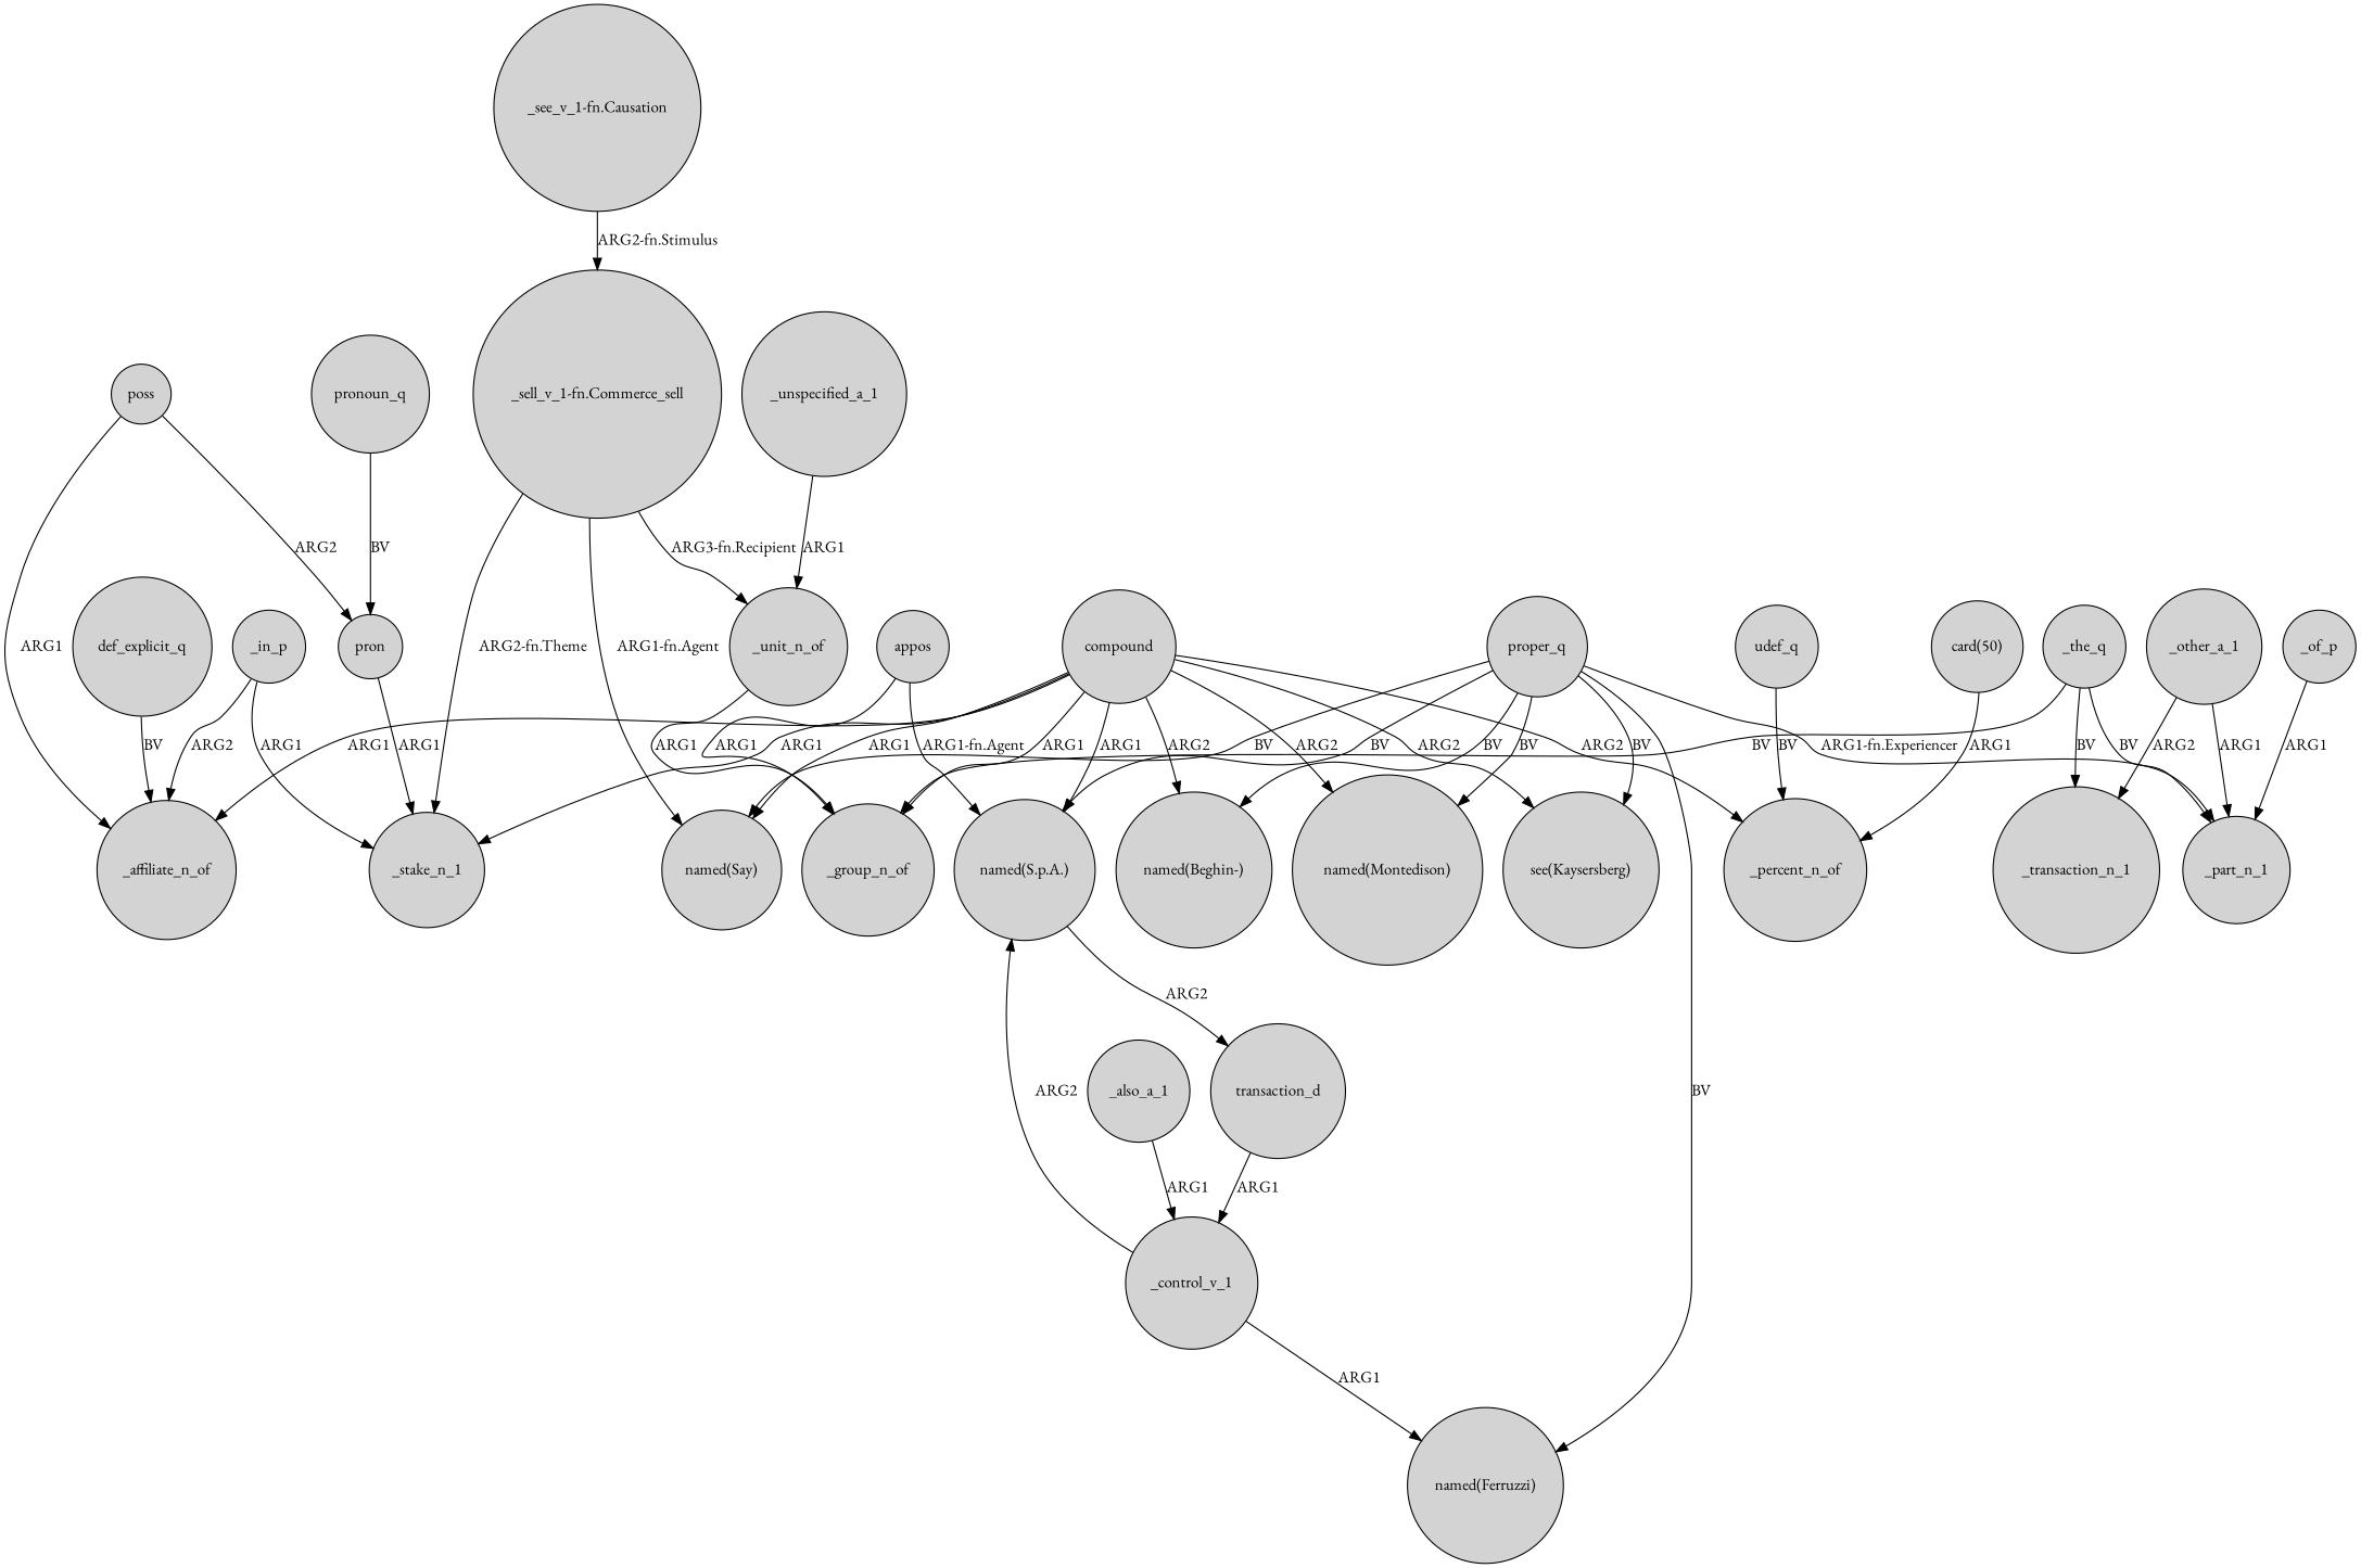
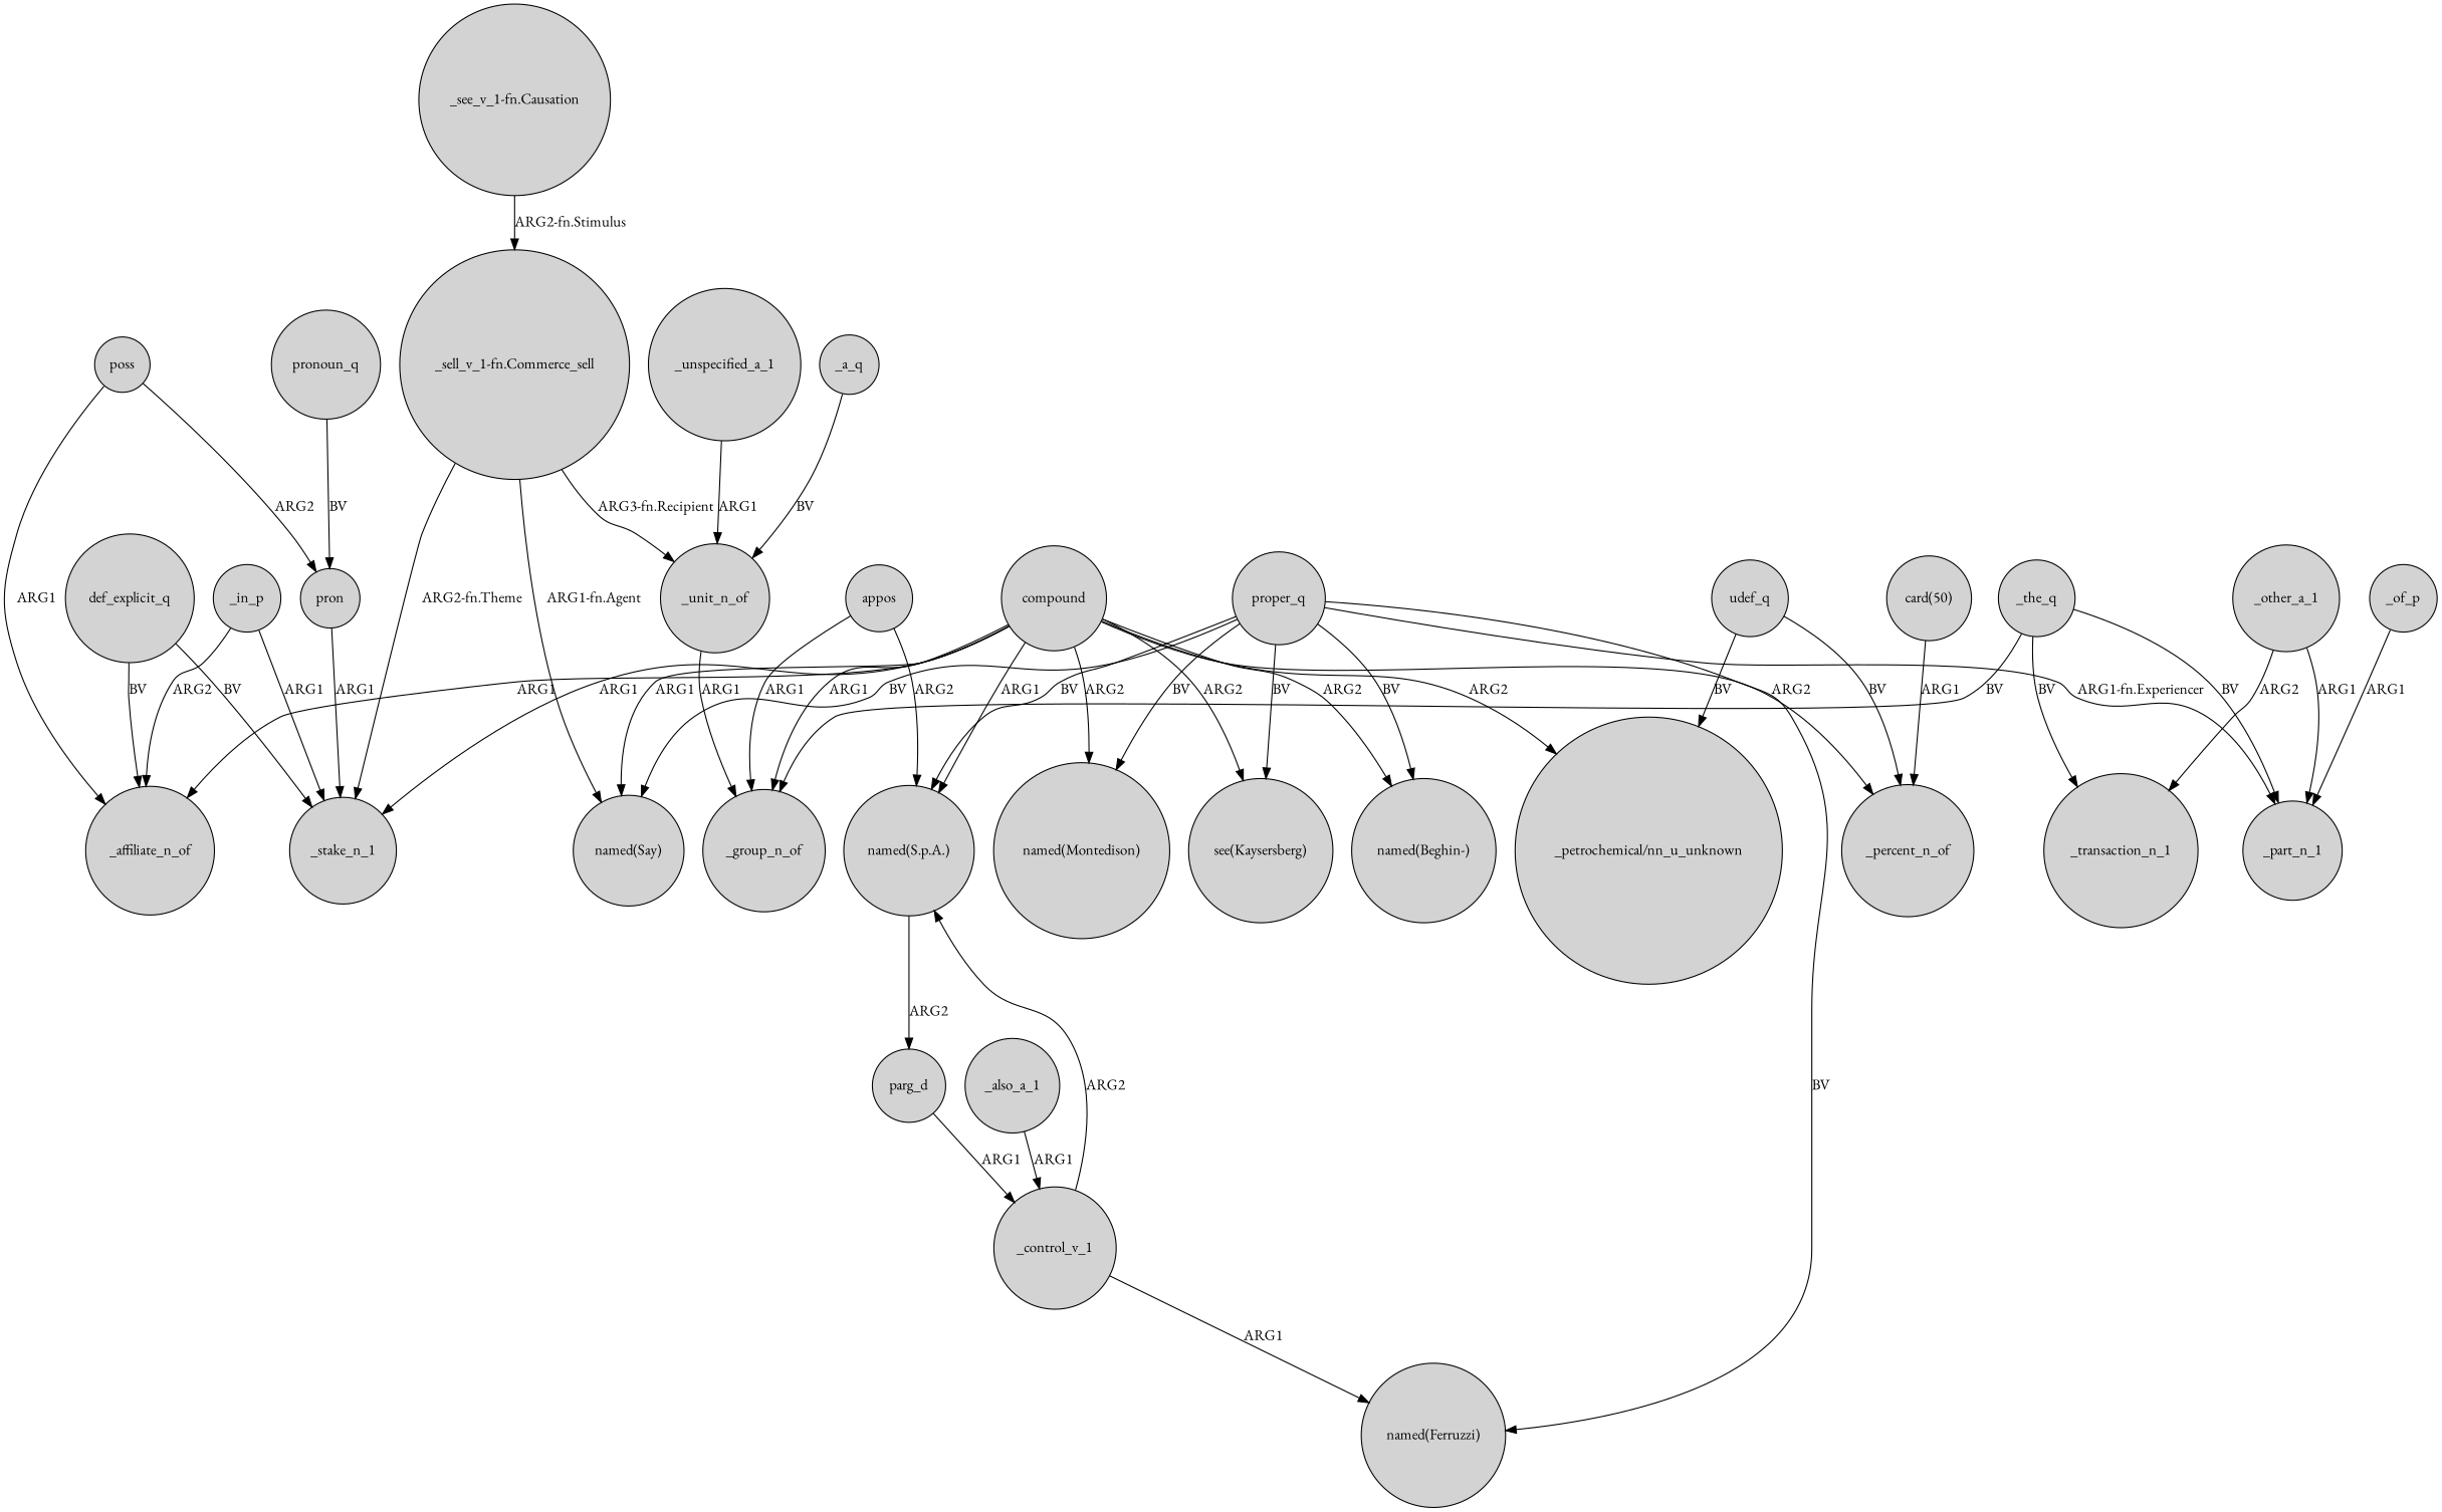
  digraph {
    fontname="EB Garamond"
    node [fontname="EB Garamond" shape=circle style=filled]
    edge [fontname="EB Garamond"]
    "_sell_v_1-fn.Commerce_sell"
    _unit_n_of
    "named(Say)"
    _stake_n_1
    _group_n_of
    appos
    "named(S.p.A.)"
-   parg_d [label=transaction_d]
+   parg_d
    "_see_v_1-fn.Causation"
    poss
    pron
    _affiliate_n_of
    proper_q
    _part_n_1
    "named(Ferruzzi)"
    "named(Beghin-)"
    "named(Montedison)"
    n18 [label="see(Kaysersberg)"]
    _the_q
    _transaction_n_1
    _control_v_1
    def_explicit_q
    compound
    _percent_n_of
+   "_petrochemical/nn_u_unknown"
    _of_p
    _in_p
    udef_q
    pronoun_q
    "card(50)"
    _other_a_1
+   _a_q
    _also_a_1
    _unspecified_a_1
    "_sell_v_1-fn.Commerce_sell" -> _unit_n_of [label="ARG3-fn.Recipient"]
    "_sell_v_1-fn.Commerce_sell" -> "named(Say)" [label="ARG1-fn.Agent"]
    "_sell_v_1-fn.Commerce_sell" -> _stake_n_1 [label="ARG2-fn.Theme"]
    _unit_n_of -> _group_n_of [label=ARG1]
    appos -> _group_n_of [label=ARG1]
-   appos -> "named(S.p.A.)" [label="ARG1-fn.Agent"]
+   appos -> "named(S.p.A.)" [label=ARG2]
    "named(S.p.A.)" -> parg_d [label=ARG2]
    parg_d -> _control_v_1 [label=ARG1]
    "_see_v_1-fn.Causation" -> "_sell_v_1-fn.Commerce_sell" [label="ARG2-fn.Stimulus"]
    poss -> pron [label=ARG2]
    poss -> _affiliate_n_of [label=ARG1]
    pron -> _stake_n_1 [label=ARG1]
    proper_q -> "named(Say)" [label=BV]
    proper_q -> "named(S.p.A.)" [label=BV]
    proper_q -> _part_n_1 [label="ARG1-fn.Experiencer"]
    proper_q -> "named(Ferruzzi)" [label=BV]
    proper_q -> "named(Beghin-)" [label=BV]
    proper_q -> "named(Montedison)" [label=BV]
    proper_q -> n18 [label=BV]
    _the_q -> _group_n_of [label=BV]
    _the_q -> _part_n_1 [label=BV]
    _the_q -> _transaction_n_1 [label=BV]
    _control_v_1 -> "named(S.p.A.)" [label=ARG2]
    _control_v_1 -> "named(Ferruzzi)" [label=ARG1]
+   def_explicit_q -> _stake_n_1 [label=BV]
    def_explicit_q -> _affiliate_n_of [label=BV]
    compound -> "named(Say)" [label=ARG1]
    compound -> _stake_n_1 [label=ARG1]
    compound -> _group_n_of [label=ARG1]
    compound -> "named(S.p.A.)" [label=ARG1]
    compound -> _affiliate_n_of [label=ARG1]
    compound -> "named(Beghin-)" [label=ARG2]
    compound -> "named(Montedison)" [label=ARG2]
    compound -> n18 [label=ARG2]
    compound -> _percent_n_of [label=ARG2]
+   compound -> "_petrochemical/nn_u_unknown" [label=ARG2]
    _of_p -> _part_n_1 [label=ARG1]
    _in_p -> _stake_n_1 [label=ARG1]
    _in_p -> _affiliate_n_of [label=ARG2]
    udef_q -> _percent_n_of [label=BV]
+   udef_q -> "_petrochemical/nn_u_unknown" [label=BV]
    pronoun_q -> pron [label=BV]
    "card(50)" -> _percent_n_of [label=ARG1]
    _other_a_1 -> _part_n_1 [label=ARG1]
    _other_a_1 -> _transaction_n_1 [label=ARG2]
+   _a_q -> _unit_n_of [label=BV]
    _also_a_1 -> _control_v_1 [label=ARG1]
    _unspecified_a_1 -> _unit_n_of [label=ARG1]
  }
